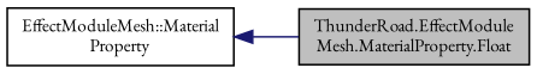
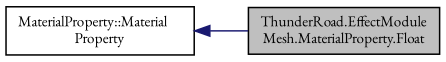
  digraph {
    rankdir=LR
    fontname="EB Garamond"
    node [color=black fontname="EB Garamond" fontsize=10 shape=record style=filled]
    n1 [fillcolor=grey75 fontcolor=black height=0.2 label="ThunderRoad.EffectModule\lMesh.MaterialProperty.Float" width=0.4]
-   n2 [fillcolor=white height=0.2 label="EffectModuleMesh::Material\lProperty" width=0.4]
+   n2 [fillcolor=white height=0.2 label="MaterialProperty::Material\lProperty" width=0.4]
    n2 -> n1 [color=midnightblue dir=back fontname="EB Garamond" fontsize=10 labelfontname=Helvetica labelfontsize=10 style=solid]
  }
